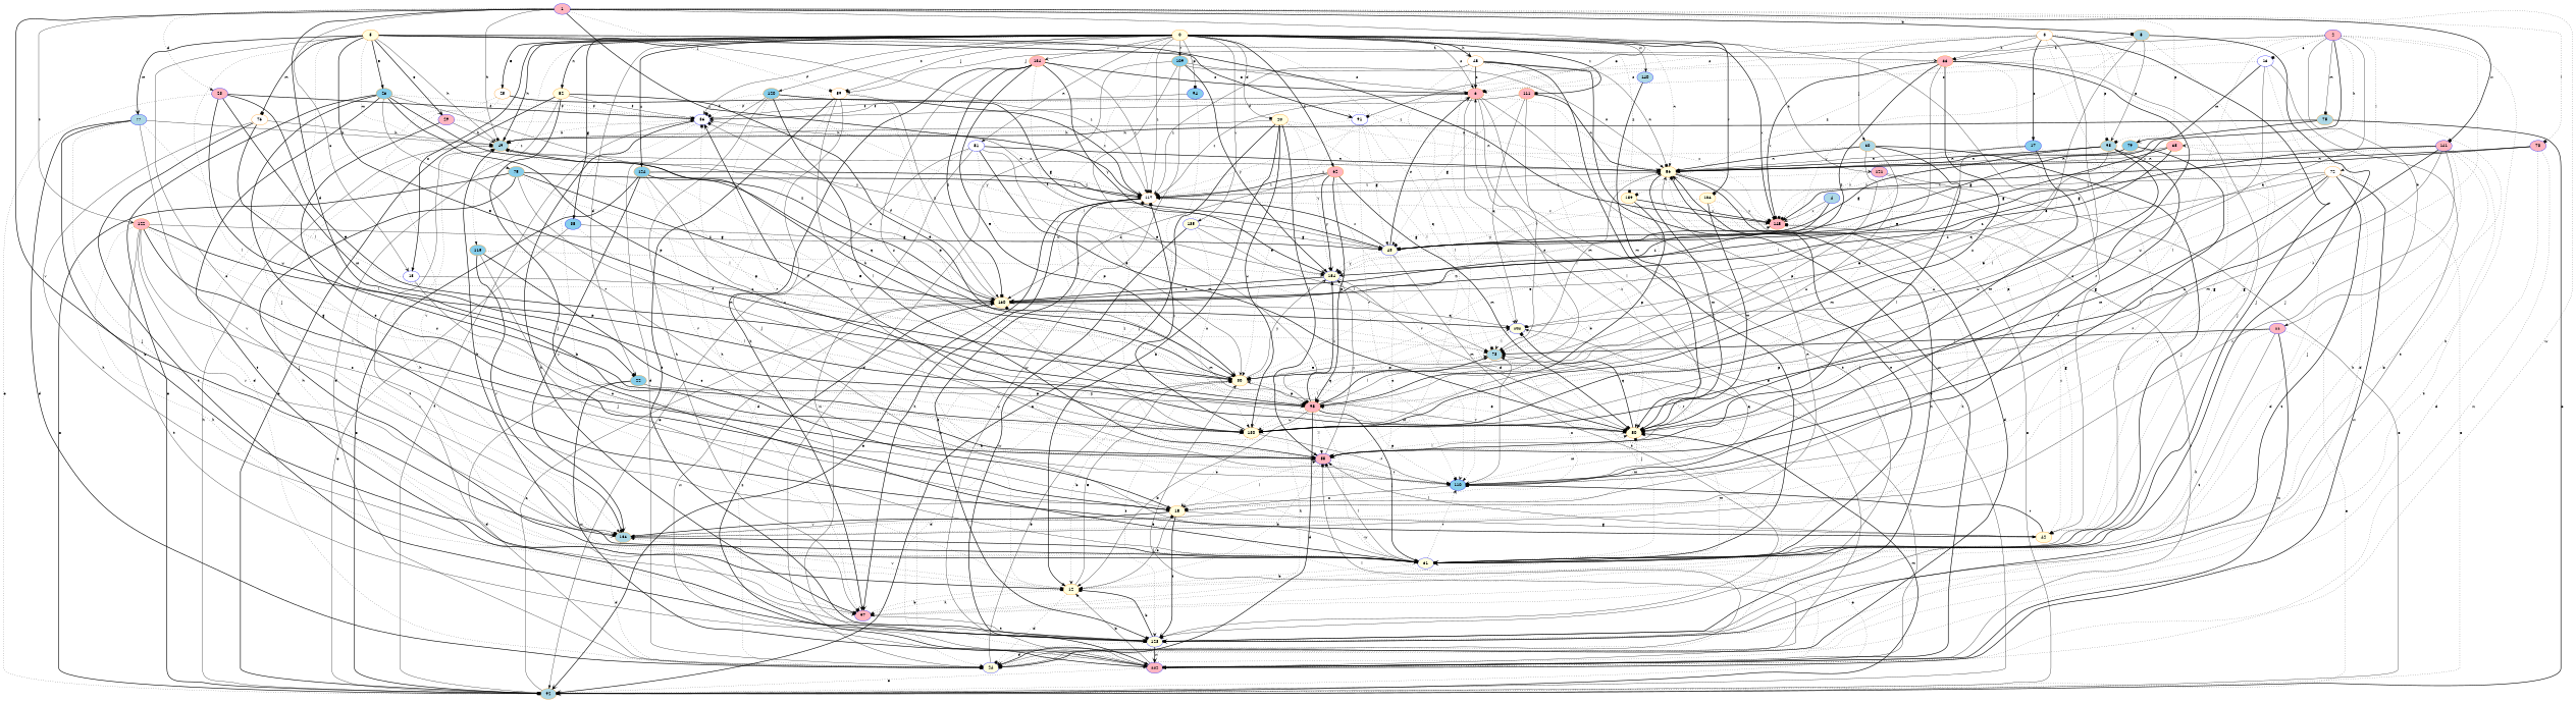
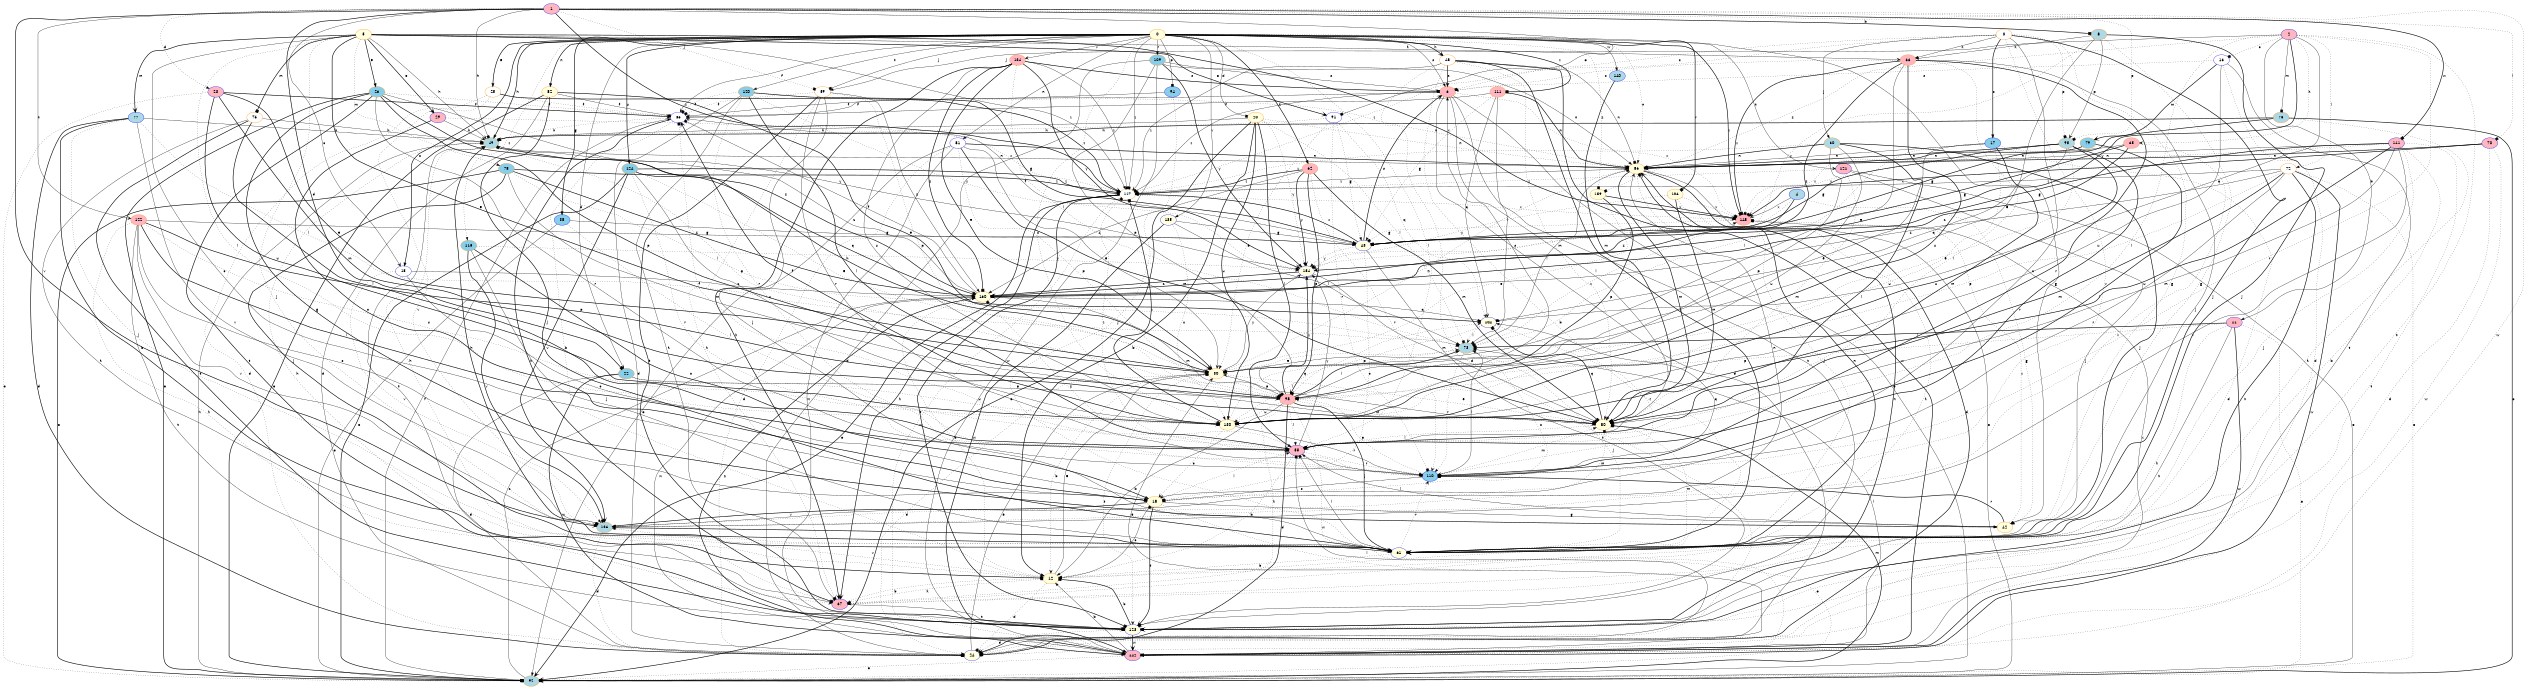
  strict digraph {
    fontname=Lato
    node [color=darkorange fillcolor=lightyellow fontname=Lato style=filled]
    edge [arrowhead=normal fontname=Lato style=dotted]
    6 [fillcolor=lightpink]
    0
    15 [color=blue fillcolor=white]
    20
    22 [fillcolor=skyblue]
    25 [fillcolor=white]
    36 [color=blue fillcolor=white]
    38 [color=blue fillcolor=skyblue]
    42
    48 [fillcolor=white]
    49 [fillcolor=lightblue]
    55 [color=blue fillcolor=lightpink]
    59 [fillcolor=white]
    62 [fillcolor=lightpink]
    81 [color=blue fillcolor=white]
    82
    86
    94 [color=blue fillcolor=skyblue]
    106
    109 [fillcolor=skyblue]
    111 [fillcolor=lightpink]
    115 [fillcolor=skyblue]
    117 [fillcolor=white]
    120 [fillcolor=skyblue]
    121 [color=blue fillcolor=lightpink]
    124 [fillcolor=skyblue]
    130
    134 [fillcolor=lightpink]
    135 [color=blue]
    140 [color=blue fillcolor=lightblue]
    148 [fillcolor=lightpink]
    159
    123 [color=blue]
    24 [color=blue]
    92 [fillcolor=lightblue]
    136 [fillcolor=lightblue]
    18
    160
    154 [color=blue]
    73 [fillcolor=lightblue]
    12
    142 [color=blue fillcolor=lightpink]
    98 [fillcolor=lightpink]
-   67 [color=blue fillcolor=lightpink label=97]
+   67 [color=blue fillcolor=lightpink]
    43 [color=blue]
    110 [color=blue fillcolor=skyblue]
    61 [color=blue]
    80
    30
    104 [color=blue]
    1 [color=blue fillcolor=lightpink]
    8 [fillcolor=lightblue]
    23 [color=blue fillcolor=lightpink]
    70 [color=blue fillcolor=lightpink]
    91 [color=blue fillcolor=white]
    95 [fillcolor=lightblue]
    122 [fillcolor=lightpink]
    141 [color=blue fillcolor=lightpink]
    66 [fillcolor=lightpink]
    2 [color=blue fillcolor=lightpink]
    11 [color=blue fillcolor=lightpink]
    16 [color=blue fillcolor=white]
    65 [fillcolor=lightpink]
    72 [fillcolor=white]
    75 [fillcolor=lightblue]
    79 [fillcolor=skyblue]
    3 [fillcolor=white]
    17 [color=blue fillcolor=skyblue]
    60 [fillcolor=lightblue]
    4 [color=blue fillcolor=lightblue]
    5
    26 [fillcolor=skyblue]
    29 [color=blue fillcolor=lightpink]
    76 [fillcolor=white]
    77 [color=blue fillcolor=lightblue]
    78 [fillcolor=skyblue]
    6 -> 36 [arrowhead=vee label=f style=solid]
    6 -> 55 [arrowhead=vee label=i style=solid]
    6 -> 117 [arrowhead=box label=s style=solid]
    6 -> 148 [arrowhead=box label=x]
    6 -> 123 [arrowhead=vee label=t style=solid]
    6 -> 24 [label=d style=solid]
    6 -> 92 [arrowhead=box label=o style=solid]
    0 -> 6 [label=a style=solid]
    0 -> 15 [label=c style=bold]
    0 -> 20 [arrowhead=box label=d style=solid]
    0 -> 22 [arrowhead=vee label=d style=solid]
    0 -> 25 [label=e style=bold]
    0 -> 36 [arrowhead=vee label=f style=solid]
    0 -> 38 [label=g style=bold]
    0 -> 42 [label=g style=solid]
    0 -> 48 [arrowhead=vee label=h style=bold]
    0 -> 49 [label=h style=bold]
    0 -> 55 [label=i]
    0 -> 59 [arrowhead=box label=j style=solid]
    0 -> 62 [label=k style=bold]
    0 -> 81 [label=n style=solid]
    0 -> 82 [label=n style=bold]
    0 -> 86 [label=n]
    0 -> 94 [arrowhead=box label=p style=solid]
    0 -> 106 [arrowhead=box label=r style=bold]
    0 -> 109 [label=r style=solid]
    0 -> 111 [arrowhead=box label=s style=bold]
    0 -> 115 [label=s]
    0 -> 117 [arrowhead=box label=s style=solid]
    0 -> 120 [label=t style=solid]
    0 -> 121 [arrowhead=vee label=t style=solid]
    0 -> 124 [label=u style=bold]
    0 -> 130 [label=u]
    0 -> 134 [arrowhead=vee label=v style=solid]
    0 -> 135 [label=v style=solid]
    0 -> 140 [label=w style=solid]
    0 -> 148 [arrowhead=box label=x style=bold]
    0 -> 159 [arrowhead=box label=z]
    15 -> 136 [label=v]
    15 -> 18 [label=c style=solid]
    15 -> 160 [label=z style=solid]
    20 -> 49 [label=h style=solid]
    20 -> 55 [label=i style=bold]
    20 -> 86 [arrowhead=box label=n]
    20 -> 130 [label=u style=bold]
    20 -> 92 [arrowhead=vee label=o style=bold]
    20 -> 154 [label=y]
    20 -> 73 [arrowhead=box label=l]
    20 -> 12 [label=b style=bold]
    22 -> 130 [arrowhead=box label=u]
    22 -> 24 [label=d style=solid]
    22 -> 142 [label=w style=bold]
    22 -> 98 [arrowhead=vee label=p style=solid]
    25 -> 36 [arrowhead=vee label=f]
    25 -> 117 [arrowhead=vee label=s style=bold]
    25 -> 24 [arrowhead=box label=d]
    25 -> 136 [label=v]
    36 -> 49 [arrowhead=vee label=h]
    36 -> 12 [arrowhead=vee label=b]
    36 -> 67 [arrowhead=box label=k style=bold]
    38 -> 55 [arrowhead=vee label=i]
    38 -> 92 [label=o style=solid]
    38 -> 43 [label=g style=solid]
    42 -> 55 [label=i style=solid]
    42 -> 148 [arrowhead=box label=x]
    42 -> 110 [arrowhead=box label=r style=bold]
    48 -> 6 [label=a style=bold]
    48 -> 86 [arrowhead=box label=n style=solid]
    48 -> 117 [arrowhead=vee label=s style=solid]
    48 -> 24 [label=d]
    48 -> 12 [label=b]
    48 -> 142 [label=w style=bold]
    48 -> 61 [arrowhead=vee label=j style=bold]
    48 -> 80 [label=m]
    49 -> 86 [arrowhead=vee label=n style=solid]
    49 -> 123 [arrowhead=box label=t style=solid]
    49 -> 160 [label=z style=solid]
    49 -> 98 [arrowhead=box label=p]
    55 -> 36 [arrowhead=box label=f]
    55 -> 117 [arrowhead=box label=s]
    55 -> 154 [label=y style=solid]
    55 -> 12 [label=b]
    55 -> 110 [arrowhead=vee label=r]
    59 -> 36 [arrowhead=box label=f]
    59 -> 123 [arrowhead=box label=t style=bold]
    59 -> 160 [label=z style=solid]
    59 -> 98 [arrowhead=box label=p]
    59 -> 67 [arrowhead=vee label=k]
    59 -> 110 [arrowhead=box label=r style=solid]
    59 -> 61 [label=j style=solid]
    62 -> 117 [label=s style=bold]
    62 -> 160 [label=z style=solid]
    62 -> 154 [arrowhead=vee label=y style=bold]
    62 -> 98 [arrowhead=vee label=p style=bold]
    62 -> 110 [arrowhead=vee label=r]
    62 -> 80 [arrowhead=box label=m style=bold]
    81 -> 86 [arrowhead=vee label=n style=bold]
    81 -> 24 [label=d]
    81 -> 92 [label=o style=solid]
    81 -> 142 [arrowhead=vee label=w style=solid]
    81 -> 98 [label=p]
    81 -> 80 [label=m style=bold]
    81 -> 30 [arrowhead=vee label=e style=solid]
    82 -> 36 [arrowhead=box label=f style=solid]
    82 -> 24 [arrowhead=box label=d style=solid]
    82 -> 92 [arrowhead=box label=o style=bold]
    82 -> 61 [arrowhead=box label=j style=bold]
    82 -> 30 [arrowhead=vee label=e style=bold]
    86 -> 117 [label=s style=solid]
    86 -> 24 [arrowhead=box label=d style=bold]
    86 -> 92 [arrowhead=box label=o style=solid]
    86 -> 73 [arrowhead=box label=l style=solid]
    86 -> 61 [arrowhead=vee label=j]
    86 -> 80 [label=m style=bold]
    94 -> 36 [arrowhead=vee label=f style=solid]
    94 -> 61 [label=j]
    106 -> 148 [arrowhead=vee label=x]
    106 -> 154 [arrowhead=vee label=y]
    106 -> 67 [arrowhead=box label=k]
    106 -> 80 [arrowhead=box label=m style=bold]
    109 -> 6 [label=a style=solid]
    109 -> 86 [label=n style=solid]
    109 -> 24 [arrowhead=box label=d style=solid]
    109 -> 154 [label=y style=bold]
    109 -> 142 [arrowhead=vee label=w style=solid]
    109 -> 98 [arrowhead=box label=p style=solid]
    111 -> 36 [arrowhead=vee label=f style=solid]
    111 -> 86 [arrowhead=vee label=n style=bold]
    111 -> 73 [label=l style=solid]
    111 -> 43 [label=g]
    111 -> 104 [arrowhead=vee label=q style=solid]
    115 -> 136 [arrowhead=box label=v style=bold]
    115 -> 18 [label=c style=bold]
    115 -> 154 [arrowhead=vee label=y]
    115 -> 61 [arrowhead=vee label=j style=solid]
    117 -> 148 [label=x]
    117 -> 123 [arrowhead=box label=t style=bold]
    117 -> 92 [arrowhead=vee label=o style=bold]
    117 -> 142 [arrowhead=box label=w]
    117 -> 67 [arrowhead=vee label=k style=bold]
    120 -> 36 [arrowhead=box label=f]
    120 -> 55 [arrowhead=vee label=i style=bold]
    120 -> 86 [arrowhead=box label=n]
    120 -> 24 [label=d style=solid]
    120 -> 154 [label=y]
    120 -> 67 [arrowhead=box label=k style=solid]
    120 -> 43 [label=g style=bold]
    120 -> 110 [label=r]
    121 -> 117 [arrowhead=box label=s]
    121 -> 92 [label=o style=solid]
    121 -> 61 [arrowhead=vee label=j style=solid]
    121 -> 80 [arrowhead=box label=m]
    124 -> 117 [arrowhead=box label=s style=bold]
    124 -> 130 [label=u style=solid]
    124 -> 92 [label=o style=bold]
    124 -> 136 [arrowhead=vee label=v style=bold]
    124 -> 110 [arrowhead=box label=r]
    124 -> 30 [arrowhead=vee label=e]
    124 -> 104 [arrowhead=box label=q style=bold]
    130 -> 36 [arrowhead=vee label=f style=bold]
    130 -> 117 [arrowhead=box label=s style=bold]
    130 -> 18 [arrowhead=vee label=c]
    130 -> 73 [arrowhead=vee label=l]
    130 -> 110 [arrowhead=vee label=r style=solid]
    130 -> 104 [arrowhead=vee label=q]
    134 -> 6 [arrowhead=box label=a style=bold]
    134 -> 117 [arrowhead=box label=s style=solid]
    134 -> 130 [arrowhead=box label=u style=solid]
    134 -> 160 [arrowhead=box label=z style=bold]
    134 -> 154 [arrowhead=vee label=y style=bold]
    134 -> 73 [arrowhead=vee label=l]
    134 -> 67 [arrowhead=vee label=k style=bold]
    134 -> 30 [arrowhead=vee label=e style=bold]
    135 -> 130 [label=u]
    135 -> 73 [label=l style=solid]
    135 -> 142 [label=w style=bold]
    135 -> 43 [arrowhead=box label=g style=solid]
    140 -> 80 [label=m style=bold]
    148 -> 43 [arrowhead=box label=g]
    159 -> 148 [arrowhead=box label=x style=bold]
    159 -> 98 [label=p style=bold]
    159 -> 30 [label=e]
    123 -> 86 [arrowhead=vee label=n style=bold]
    123 -> 24 [arrowhead=vee label=d]
    123 -> 12 [arrowhead=box label=b style=bold]
    123 -> 142 [arrowhead=vee label=w style=bold]
    24 -> 55 [arrowhead=box label=i style=solid]
    24 -> 30 [arrowhead=box label=e style=solid]
    92 -> 36 [label=f style=solid]
    92 -> 49 [label=h style=solid]
    92 -> 160 [arrowhead=box label=z style=solid]
    92 -> 80 [arrowhead=box label=m style=bold]
    136 -> 86 [arrowhead=vee label=n style=solid]
    136 -> 24 [label=d]
    136 -> 61 [label=j style=bold]
    18 -> 42 [label=g style=solid]
    18 -> 55 [label=i]
    18 -> 123 [arrowhead=vee label=t style=bold]
    18 -> 92 [arrowhead=box label=o]
    18 -> 136 [label=v style=bold]
    18 -> 80 [arrowhead=box label=m]
    160 -> 36 [arrowhead=box label=f style=solid]
    160 -> 12 [arrowhead=vee label=b]
    160 -> 142 [arrowhead=vee label=w style=solid]
    160 -> 80 [arrowhead=vee label=m style=solid]
    160 -> 104 [label=q style=solid]
    154 -> 160 [label=z style=bold]
    154 -> 80 [arrowhead=box label=m style=solid]
    73 -> 148 [label=x]
    73 -> 18 [arrowhead=vee label=c]
    73 -> 110 [label=r]
    73 -> 61 [label=j]
    73 -> 30 [label=e]
    12 -> 49 [label=h]
    12 -> 24 [arrowhead=box label=d]
    12 -> 136 [label=v]
    12 -> 18 [arrowhead=box label=c style=solid]
    12 -> 67 [label=k]
    12 -> 30 [arrowhead=box label=e style=solid]
    142 -> 148 [arrowhead=box label=x style=solid]
    142 -> 92 [arrowhead=vee label=o]
    142 -> 160 [label=z style=bold]
    142 -> 73 [arrowhead=box label=l style=solid]
    142 -> 12 [label=b style=solid]
    142 -> 30 [arrowhead=vee label=e style=solid]
    98 -> 6 [label=a style=solid]
    98 -> 55 [label=i]
    98 -> 130 [label=u]
    98 -> 24 [arrowhead=vee label=d style=bold]
-   98 -> 154 [label=x style=bold]
+   98 -> 154 [label=y style=bold]
    98 -> 73 [label=l style=bold]
    98 -> 12 [label=b style=solid]
    98 -> 142 [arrowhead=box label=w]
    98 -> 67 [arrowhead=vee label=k]
    98 -> 61 [label=j style=bold]
    98 -> 80 [arrowhead=box label=m]
    67 -> 49 [arrowhead=box label=h]
    67 -> 123 [label=t style=solid]
    67 -> 12 [arrowhead=box label=b]
    43 -> 6 [arrowhead=vee label=a style=bold]
    43 -> 36 [arrowhead=vee label=f style=solid]
    43 -> 117 [label=s style=bold]
    43 -> 123 [arrowhead=box label=t style=solid]
    43 -> 18 [arrowhead=box label=c]
    43 -> 154 [label=y]
    110 -> 18 [arrowhead=box label=c style=solid]
    110 -> 160 [arrowhead=box label=z]
    110 -> 73 [label=l style=solid]
    110 -> 98 [arrowhead=vee label=p]
    110 -> 80 [label=m]
    110 -> 104 [label=q style=solid]
    61 -> 49 [label=h style=bold]
    61 -> 55 [arrowhead=box label=i style=solid]
    61 -> 86 [arrowhead=box label=n style=bold]
    61 -> 12 [arrowhead=vee label=b]
    61 -> 110 [arrowhead=vee label=r]
    61 -> 80 [label=m]
    80 -> 55 [arrowhead=vee label=i]
    80 -> 30 [arrowhead=vee label=e]
    80 -> 104 [arrowhead=box label=q style=bold]
    30 -> 49 [arrowhead=box label=h style=bold]
    30 -> 86 [arrowhead=box label=n]
    30 -> 123 [arrowhead=vee label=t]
    30 -> 24 [arrowhead=vee label=d]
    30 -> 154 [arrowhead=vee label=y style=solid]
    30 -> 12 [arrowhead=vee label=b]
    30 -> 98 [arrowhead=box label=p style=solid]
    104 -> 73 [arrowhead=vee label=l]
    104 -> 98 [arrowhead=box label=p]
    104 -> 110 [arrowhead=vee label=r]
    1 -> 15 [arrowhead=vee label=c style=solid]
    1 -> 22 [arrowhead=box label=d style=bold]
    1 -> 49 [arrowhead=box label=h style=solid]
    1 -> 59 [arrowhead=box label=j]
    1 -> 117 [label=s style=bold]
    1 -> 136 [arrowhead=vee label=v style=bold]
    1 -> 142 [label=w]
    1 -> 8 [arrowhead=box label=b style=bold]
    1 -> 23 [label=d]
    1 -> 70 [arrowhead=box label=l]
    1 -> 91 [arrowhead=box label=o style=solid]
    1 -> 95 [arrowhead=box label=p]
    1 -> 122 [arrowhead=vee label=t style=solid]
    1 -> 141 [arrowhead=box label=w style=bold]
    8 -> 42 [label=g]
    8 -> 154 [arrowhead=box label=y]
    8 -> 61 [label=j style=bold]
    8 -> 30 [arrowhead=box label=e style=solid]
    8 -> 95 [arrowhead=vee label=p style=solid]
    8 -> 66 [label=k style=solid]
    23 -> 36 [arrowhead=vee label=f style=bold]
    23 -> 130 [arrowhead=vee label=u style=bold]
    23 -> 92 [label=o]
    23 -> 80 [arrowhead=vee label=m style=bold]
    23 -> 30 [label=e style=bold]
    70 -> 86 [label=n style=bold]
    70 -> 148 [arrowhead=vee label=x style=bold]
    70 -> 24 [arrowhead=box label=d]
    70 -> 142 [label=w]
    91 -> 49 [arrowhead=vee label=h]
    91 -> 43 [label=g]
    91 -> 110 [arrowhead=box label=r]
    91 -> 30 [label=e]
    91 -> 104 [arrowhead=vee label=q]
    95 -> 86 [label=n style=bold]
    95 -> 130 [arrowhead=vee label=u style=bold]
    95 -> 43 [arrowhead=box label=g style=bold]
    95 -> 110 [label=r style=bold]
    95 -> 30 [arrowhead=vee label=e]
    95 -> 104 [arrowhead=box label=q style=solid]
    122 -> 55 [arrowhead=box label=i style=bold]
    122 -> 130 [label=u]
    122 -> 123 [label=t style=solid]
    122 -> 136 [arrowhead=box label=v style=solid]
    122 -> 18 [label=c style=solid]
    122 -> 98 [arrowhead=vee label=p style=bold]
    122 -> 67 [arrowhead=vee label=k]
    122 -> 43 [label=g style=solid]
    141 -> 86 [arrowhead=box label=n style=solid]
    141 -> 130 [label=u style=bold]
    141 -> 148 [arrowhead=box label=x]
    141 -> 123 [arrowhead=box label=t]
    141 -> 136 [arrowhead=vee label=v style=solid]
    141 -> 12 [label=b]
    141 -> 43 [arrowhead=box label=g style=bold]
    141 -> 61 [arrowhead=vee label=j]
    141 -> 80 [arrowhead=box label=m style=solid]
    66 -> 6 [label=a]
    66 -> 55 [arrowhead=box label=i]
    66 -> 130 [label=u style=bold]
    66 -> 148 [arrowhead=box label=x style=bold]
    66 -> 160 [arrowhead=box label=z style=bold]
    66 -> 110 [arrowhead=box label=r style=bold]
    66 -> 61 [arrowhead=vee label=j style=solid]
    66 -> 30 [arrowhead=box label=e style=solid]
    2 -> 55 [arrowhead=vee label=i]
    2 -> 59 [label=j style=solid]
    2 -> 159 [arrowhead=box label=z]
    2 -> 123 [arrowhead=vee label=t]
    2 -> 154 [arrowhead=vee label=y style=bold]
    2 -> 110 [arrowhead=box label=r]
    2 -> 104 [label=q style=solid]
    2 -> 11 [label=b style=solid]
    2 -> 16 [arrowhead=box label=c]
    2 -> 65 [arrowhead=vee label=k]
    2 -> 72 [label=l]
    2 -> 75 [arrowhead=box label=m style=solid]
    11 -> 123 [label=t style=solid]
    11 -> 92 [arrowhead=vee label=o]
    11 -> 73 [arrowhead=box label=l style=bold]
    11 -> 142 [label=w style=bold]
    11 -> 98 [arrowhead=box label=p]
    11 -> 67 [arrowhead=vee label=k]
    16 -> 6 [arrowhead=vee label=a]
    16 -> 130 [arrowhead=box label=u style=solid]
    16 -> 123 [arrowhead=vee label=t style=solid]
    16 -> 24 [label=d]
    16 -> 79 [arrowhead=vee label=m style=bold]
    65 -> 86 [label=n style=solid]
    65 -> 136 [arrowhead=vee label=v]
    65 -> 160 [arrowhead=vee label=z style=bold]
    65 -> 43 [arrowhead=box label=g style=bold]
    72 -> 117 [label=s style=solid]
    72 -> 123 [arrowhead=vee label=t style=bold]
    72 -> 92 [label=o]
    72 -> 160 [label=z style=solid]
    72 -> 142 [label=w style=bold]
    72 -> 98 [label=p]
    72 -> 110 [arrowhead=box label=r style=solid]
    72 -> 80 [label=m style=bold]
    75 -> 49 [arrowhead=box label=h style=bold]
    75 -> 92 [arrowhead=vee label=o style=bold]
    75 -> 67 [arrowhead=vee label=k]
    75 -> 43 [arrowhead=box label=g style=bold]
    79 -> 55 [arrowhead=box label=i style=bold]
    79 -> 86 [arrowhead=vee label=n style=bold]
    79 -> 148 [arrowhead=box label=x]
    3 -> 6 [arrowhead=box label=a]
    3 -> 42 [label=g]
    3 -> 117 [label=s]
    3 -> 136 [label=v]
    3 -> 18 [arrowhead=vee label=c style=solid]
    3 -> 61 [arrowhead=box label=j style=bold]
    3 -> 95 [arrowhead=box label=p]
    3 -> 66 [label=k style=solid]
    3 -> 17 [label=c style=bold]
    3 -> 60 [label=j style=solid]
    17 -> 86 [arrowhead=vee label=n style=solid]
    17 -> 130 [label=u]
    17 -> 24 [arrowhead=vee label=d]
    17 -> 73 [arrowhead=box label=l]
    17 -> 80 [arrowhead=box label=m style=bold]
    17 -> 30 [label=e style=solid]
    60 -> 55 [arrowhead=vee label=i style=bold]
    60 -> 86 [label=n style=bold]
    60 -> 117 [arrowhead=vee label=s]
    60 -> 130 [arrowhead=box label=u style=solid]
    60 -> 98 [label=p style=solid]
    60 -> 61 [arrowhead=vee label=j style=bold]
    4 -> 42 [label=g]
    4 -> 148 [arrowhead=vee label=x style=solid]
    4 -> 160 [arrowhead=vee label=z style=bold]
    4 -> 154 [arrowhead=vee label=y]
    5 -> 49 [arrowhead=vee label=h style=solid]
    5 -> 55 [arrowhead=vee label=i]
    5 -> 117 [label=s style=solid]
    5 -> 148 [arrowhead=vee label=x style=bold]
    5 -> 18 [label=c style=solid]
    5 -> 61 [arrowhead=vee label=j]
    5 -> 30 [arrowhead=vee label=e style=bold]
    5 -> 91 [arrowhead=vee label=o style=bold]
    5 -> 66 [arrowhead=vee label=k style=solid]
    5 -> 26 [label=e style=bold]
    5 -> 29 [arrowhead=vee label=e style=bold]
    5 -> 76 [arrowhead=box label=m style=bold]
    5 -> 77 [arrowhead=vee label=m style=bold]
    5 -> 78 [label=m]
    26 -> 36 [arrowhead=vee label=f]
    26 -> 42 [label=g style=bold]
    26 -> 123 [arrowhead=box label=t style=bold]
    26 -> 92 [arrowhead=box label=o style=bold]
    26 -> 160 [arrowhead=vee label=z style=bold]
    26 -> 154 [arrowhead=vee label=y style=solid]
    26 -> 98 [arrowhead=box label=p style=bold]
    26 -> 110 [label=r style=solid]
    29 -> 49 [arrowhead=vee label=h style=solid]
    29 -> 117 [label=s]
    29 -> 18 [arrowhead=box label=c style=bold]
    76 -> 49 [arrowhead=vee label=h style=solid]
    76 -> 55 [arrowhead=vee label=i style=bold]
    76 -> 123 [arrowhead=vee label=t style=bold]
    76 -> 67 [arrowhead=vee label=k style=solid]
    77 -> 49 [label=h style=solid]
    77 -> 24 [arrowhead=box label=d style=bold]
    77 -> 136 [arrowhead=box label=v style=solid]
    77 -> 73 [arrowhead=vee label=l]
    77 -> 12 [arrowhead=box label=b style=bold]
    77 -> 61 [label=j]
    78 -> 117 [arrowhead=vee label=s style=bold]
    78 -> 92 [arrowhead=box label=o style=bold]
    78 -> 160 [label=z style=bold]
    78 -> 73 [arrowhead=box label=l]
    78 -> 61 [arrowhead=vee label=j style=bold]
    78 -> 80 [arrowhead=box label=m style=solid]
  }
